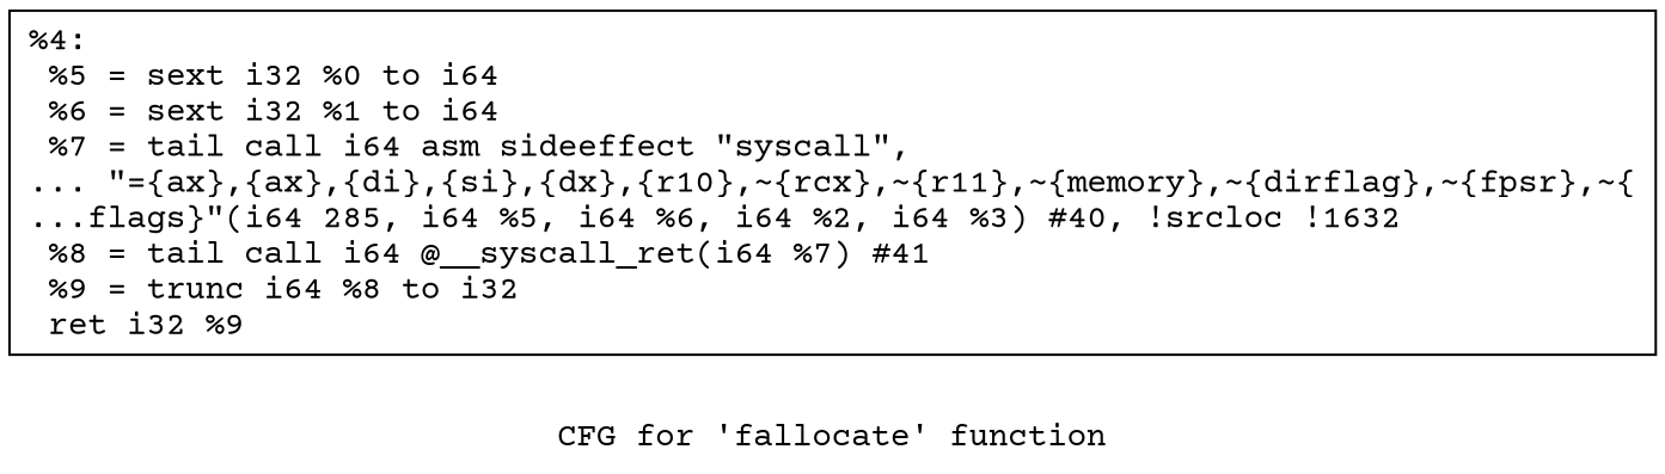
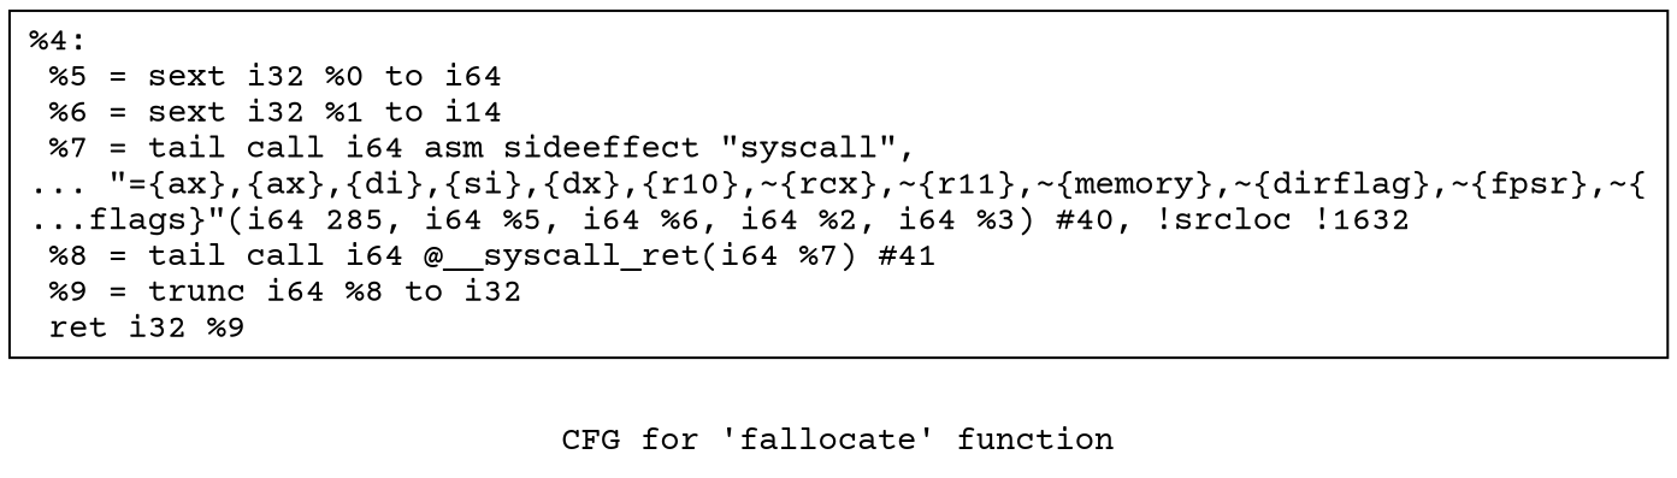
  digraph {
    label="CFG for 'fallocate' function"
    fontname="Courier Prime"
-   n1 [label="{%4:\l  %5 = sext i32 %0 to i64\l  %6 = sext i32 %1 to i64\l  %7 = tail call i64 asm sideeffect \"syscall\",\l... \"=\{ax\},\{ax\},\{di\},\{si\},\{dx\},\{r10\},~\{rcx\},~\{r11\},~\{memory\},~\{dirflag\},~\{fpsr\},~\{\l...flags\}\"(i64 285, i64 %5, i64 %6, i64 %2, i64 %3) #40, !srcloc !1632\l  %8 = tail call i64 @__syscall_ret(i64 %7) #41\l  %9 = trunc i64 %8 to i32\l  ret i32 %9\l}" shape=record fontname="Courier Prime"]
+   n1 [label="{%4:\l  %5 = sext i32 %0 to i64\l  %6 = sext i32 %1 to i14\l  %7 = tail call i64 asm sideeffect \"syscall\",\l... \"=\{ax\},\{ax\},\{di\},\{si\},\{dx\},\{r10\},~\{rcx\},~\{r11\},~\{memory\},~\{dirflag\},~\{fpsr\},~\{\l...flags\}\"(i64 285, i64 %5, i64 %6, i64 %2, i64 %3) #40, !srcloc !1632\l  %8 = tail call i64 @__syscall_ret(i64 %7) #41\l  %9 = trunc i64 %8 to i32\l  ret i32 %9\l}" shape=record fontname="Courier Prime"]
  }
